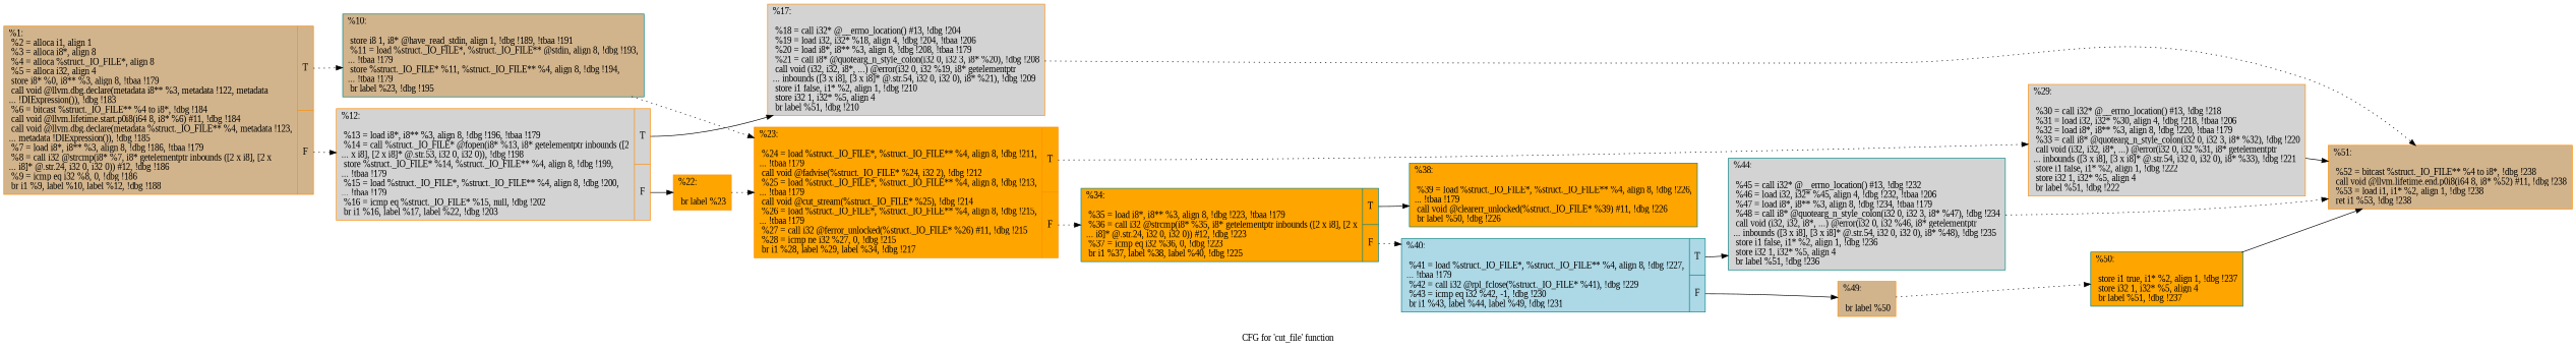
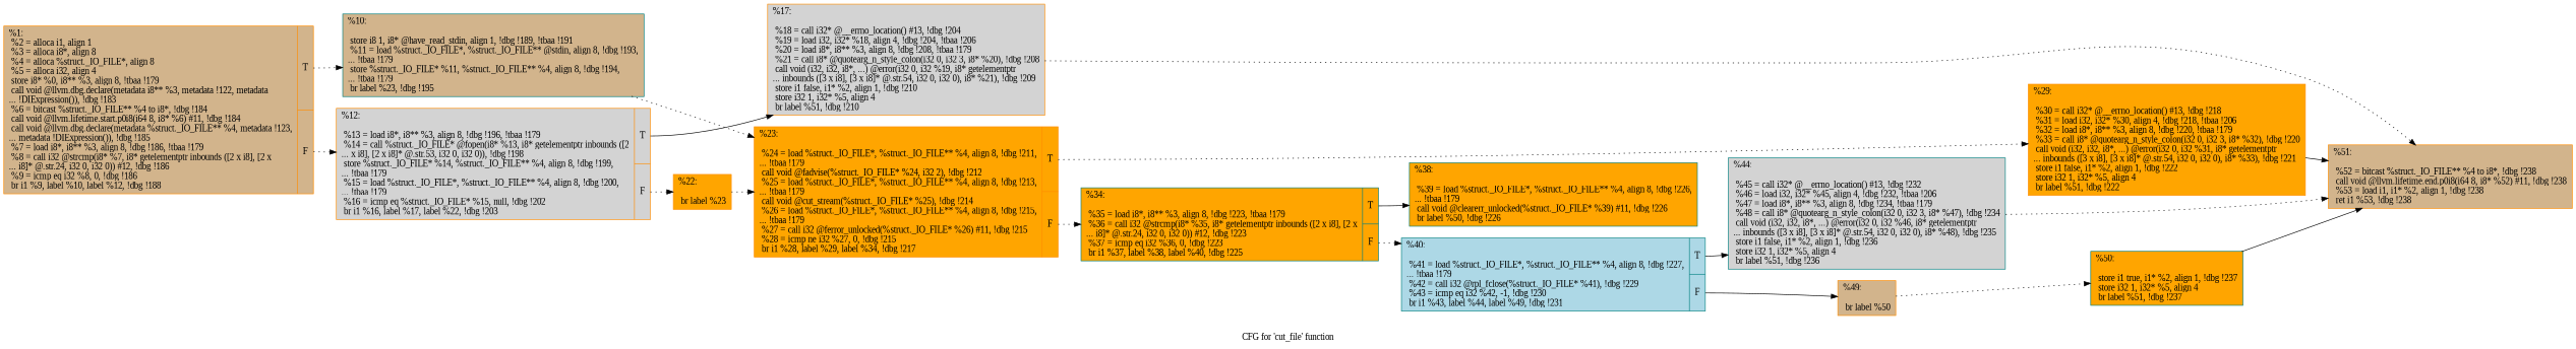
  digraph {
    fontname="Liberation Serif"
    label="CFG for 'cut_file' function"
    rankdir=LR
    node [color=darkorange fillcolor=orange fontname="Liberation Serif" shape=record style=filled]
    edge [fontname="Liberation Serif" style=dotted]
    n1 [fillcolor=tan label="{%1:\l  %2 = alloca i1, align 1\l  %3 = alloca i8*, align 8\l  %4 = alloca %struct._IO_FILE*, align 8\l  %5 = alloca i32, align 4\l  store i8* %0, i8** %3, align 8, !tbaa !179\l  call void @llvm.dbg.declare(metadata i8** %3, metadata !122, metadata\l... !DIExpression()), !dbg !183\l  %6 = bitcast %struct._IO_FILE** %4 to i8*, !dbg !184\l  call void @llvm.lifetime.start.p0i8(i64 8, i8* %6) #11, !dbg !184\l  call void @llvm.dbg.declare(metadata %struct._IO_FILE** %4, metadata !123,\l... metadata !DIExpression()), !dbg !185\l  %7 = load i8*, i8** %3, align 8, !dbg !186, !tbaa !179\l  %8 = call i32 @strcmp(i8* %7, i8* getelementptr inbounds ([2 x i8], [2 x\l... i8]* @.str.24, i32 0, i32 0)) #12, !dbg !186\l  %9 = icmp eq i32 %8, 0, !dbg !186\l  br i1 %9, label %10, label %12, !dbg !188\l|{<s0>T|<s1>F}}"]
    n2 [color=teal fillcolor=tan label="{%10:\l\l  store i8 1, i8* @have_read_stdin, align 1, !dbg !189, !tbaa !191\l  %11 = load %struct._IO_FILE*, %struct._IO_FILE** @stdin, align 8, !dbg !193,\l... !tbaa !179\l  store %struct._IO_FILE* %11, %struct._IO_FILE** %4, align 8, !dbg !194,\l... !tbaa !179\l  br label %23, !dbg !195\l}"]
    n3 [fillcolor=lightgrey label="{%12:\l\l  %13 = load i8*, i8** %3, align 8, !dbg !196, !tbaa !179\l  %14 = call %struct._IO_FILE* @fopen(i8* %13, i8* getelementptr inbounds ([2\l... x i8], [2 x i8]* @.str.53, i32 0, i32 0)), !dbg !198\l  store %struct._IO_FILE* %14, %struct._IO_FILE** %4, align 8, !dbg !199,\l... !tbaa !179\l  %15 = load %struct._IO_FILE*, %struct._IO_FILE** %4, align 8, !dbg !200,\l... !tbaa !179\l  %16 = icmp eq %struct._IO_FILE* %15, null, !dbg !202\l  br i1 %16, label %17, label %22, !dbg !203\l|{<s0>T|<s1>F}}"]
    n4 [label="{%23:\l\l  %24 = load %struct._IO_FILE*, %struct._IO_FILE** %4, align 8, !dbg !211,\l... !tbaa !179\l  call void @fadvise(%struct._IO_FILE* %24, i32 2), !dbg !212\l  %25 = load %struct._IO_FILE*, %struct._IO_FILE** %4, align 8, !dbg !213,\l... !tbaa !179\l  call void @cut_stream(%struct._IO_FILE* %25), !dbg !214\l  %26 = load %struct._IO_FILE*, %struct._IO_FILE** %4, align 8, !dbg !215,\l... !tbaa !179\l  %27 = call i32 @ferror_unlocked(%struct._IO_FILE* %26) #11, !dbg !215\l  %28 = icmp ne i32 %27, 0, !dbg !215\l  br i1 %28, label %29, label %34, !dbg !217\l|{<s0>T|<s1>F}}"]
    n5 [fillcolor=lightgrey label="{%17:\l\l  %18 = call i32* @__errno_location() #13, !dbg !204\l  %19 = load i32, i32* %18, align 4, !dbg !204, !tbaa !206\l  %20 = load i8*, i8** %3, align 8, !dbg !208, !tbaa !179\l  %21 = call i8* @quotearg_n_style_colon(i32 0, i32 3, i8* %20), !dbg !208\l  call void (i32, i32, i8*, ...) @error(i32 0, i32 %19, i8* getelementptr\l... inbounds ([3 x i8], [3 x i8]* @.str.54, i32 0, i32 0), i8* %21), !dbg !209\l  store i1 false, i1* %2, align 1, !dbg !210\l  store i32 1, i32* %5, align 4\l  br label %51, !dbg !210\l}"]
    n6 [label="{%22:\l\l  br label %23\l}"]
-   n7 [fillcolor=lightgrey label="{%29:\l\l  %30 = call i32* @__errno_location() #13, !dbg !218\l  %31 = load i32, i32* %30, align 4, !dbg !218, !tbaa !206\l  %32 = load i8*, i8** %3, align 8, !dbg !220, !tbaa !179\l  %33 = call i8* @quotearg_n_style_colon(i32 0, i32 3, i8* %32), !dbg !220\l  call void (i32, i32, i8*, ...) @error(i32 0, i32 %31, i8* getelementptr\l... inbounds ([3 x i8], [3 x i8]* @.str.54, i32 0, i32 0), i8* %33), !dbg !221\l  store i1 false, i1* %2, align 1, !dbg !222\l  store i32 1, i32* %5, align 4\l  br label %51, !dbg !222\l}"]
+   n7 [label="{%29:\l\l  %30 = call i32* @__errno_location() #13, !dbg !218\l  %31 = load i32, i32* %30, align 4, !dbg !218, !tbaa !206\l  %32 = load i8*, i8** %3, align 8, !dbg !220, !tbaa !179\l  %33 = call i8* @quotearg_n_style_colon(i32 0, i32 3, i8* %32), !dbg !220\l  call void (i32, i32, i8*, ...) @error(i32 0, i32 %31, i8* getelementptr\l... inbounds ([3 x i8], [3 x i8]* @.str.54, i32 0, i32 0), i8* %33), !dbg !221\l  store i1 false, i1* %2, align 1, !dbg !222\l  store i32 1, i32* %5, align 4\l  br label %51, !dbg !222\l}"]
    n8 [color=teal label="{%34:\l\l  %35 = load i8*, i8** %3, align 8, !dbg !223, !tbaa !179\l  %36 = call i32 @strcmp(i8* %35, i8* getelementptr inbounds ([2 x i8], [2 x\l... i8]* @.str.24, i32 0, i32 0)) #12, !dbg !223\l  %37 = icmp eq i32 %36, 0, !dbg !223\l  br i1 %37, label %38, label %40, !dbg !225\l|{<s0>T|<s1>F}}"]
    n9 [fillcolor=tan label="{%51:\l\l  %52 = bitcast %struct._IO_FILE** %4 to i8*, !dbg !238\l  call void @llvm.lifetime.end.p0i8(i64 8, i8* %52) #11, !dbg !238\l  %53 = load i1, i1* %2, align 1, !dbg !238\l  ret i1 %53, !dbg !238\l}"]
    n10 [color=teal label="{%38:\l\l  %39 = load %struct._IO_FILE*, %struct._IO_FILE** %4, align 8, !dbg !226,\l... !tbaa !179\l  call void @clearerr_unlocked(%struct._IO_FILE* %39) #11, !dbg !226\l  br label %50, !dbg !226\l}"]
    n11 [color=teal fillcolor=lightblue label="{%40:\l\l  %41 = load %struct._IO_FILE*, %struct._IO_FILE** %4, align 8, !dbg !227,\l... !tbaa !179\l  %42 = call i32 @rpl_fclose(%struct._IO_FILE* %41), !dbg !229\l  %43 = icmp eq i32 %42, -1, !dbg !230\l  br i1 %43, label %44, label %49, !dbg !231\l|{<s0>T|<s1>F}}"]
    n12 [color=teal fillcolor=lightgrey label="{%44:\l\l  %45 = call i32* @__errno_location() #13, !dbg !232\l  %46 = load i32, i32* %45, align 4, !dbg !232, !tbaa !206\l  %47 = load i8*, i8** %3, align 8, !dbg !234, !tbaa !179\l  %48 = call i8* @quotearg_n_style_colon(i32 0, i32 3, i8* %47), !dbg !234\l  call void (i32, i32, i8*, ...) @error(i32 0, i32 %46, i8* getelementptr\l... inbounds ([3 x i8], [3 x i8]* @.str.54, i32 0, i32 0), i8* %48), !dbg !235\l  store i1 false, i1* %2, align 1, !dbg !236\l  store i32 1, i32* %5, align 4\l  br label %51, !dbg !236\l}"]
    n13 [fillcolor=tan label="{%49:\l\l  br label %50\l}"]
    n14 [color=teal label="{%50:\l\l  store i1 true, i1* %2, align 1, !dbg !237\l  store i32 1, i32* %5, align 4\l  br label %51, !dbg !237\l}"]
    n1 -> n2 [tailport=s0]
    n1 -> n3 [tailport=s1]
    n2 -> n4
    n3 -> n5 [style=solid tailport=s0]
-   n3 -> n6 [style=solid tailport=s1]
+   n3 -> n6 [tailport=s1]
    n4 -> n7 [tailport=s0]
    n4 -> n8 [tailport=s1]
    n5 -> n9
    n6 -> n4
    n7 -> n9 [style=solid]
    n8 -> n10 [style=solid tailport=s0]
    n8 -> n11 [tailport=s1]
    n11 -> n12 [style=solid tailport=s0]
    n11 -> n13 [style=solid tailport=s1]
    n12 -> n9
    n13 -> n14
    n14 -> n9 [style=solid]
  }
